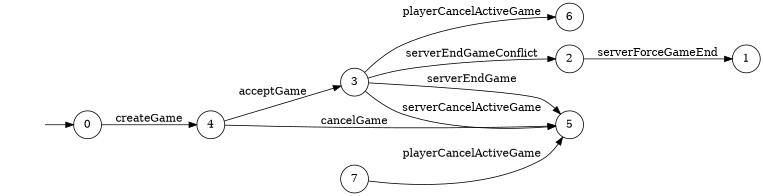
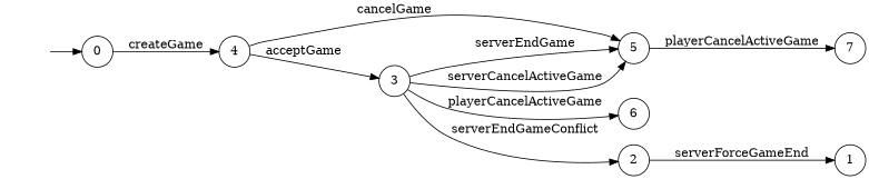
  digraph {
    rankdir=LR
    node [shape=circle]
    "" [shape=plaintext]
    n2 [label=0]
    n3 [label=4]
    n4 [label=3]
    n5 [label=5]
    n6 [label=6]
    n7 [label=2]
    n8 [label=7]
    n9 [label=1]
    "" -> n2
    n2 -> n3 [label=createGame]
    n3 -> n4 [label=acceptGame]
    n3 -> n5 [label=cancelGame]
    n4 -> n5 [label=serverEndGame]
    n4 -> n5 [label=serverCancelActiveGame]
    n4 -> n6 [label=playerCancelActiveGame]
    n4 -> n7 [label=serverEndGameConflict]
-   n8 -> n5 [label=playerCancelActiveGame]
+   n5 -> n8 [label=playerCancelActiveGame]
    n7 -> n9 [label=serverForceGameEnd]
  }
